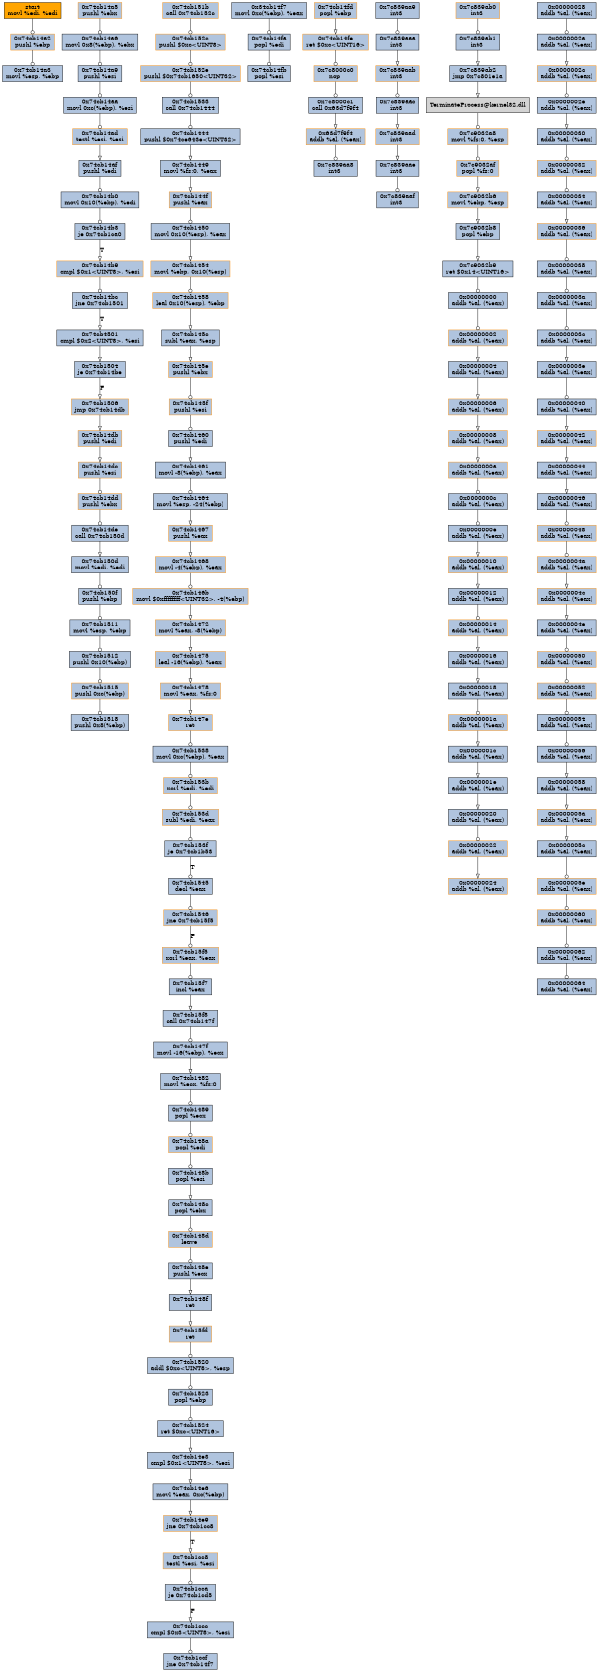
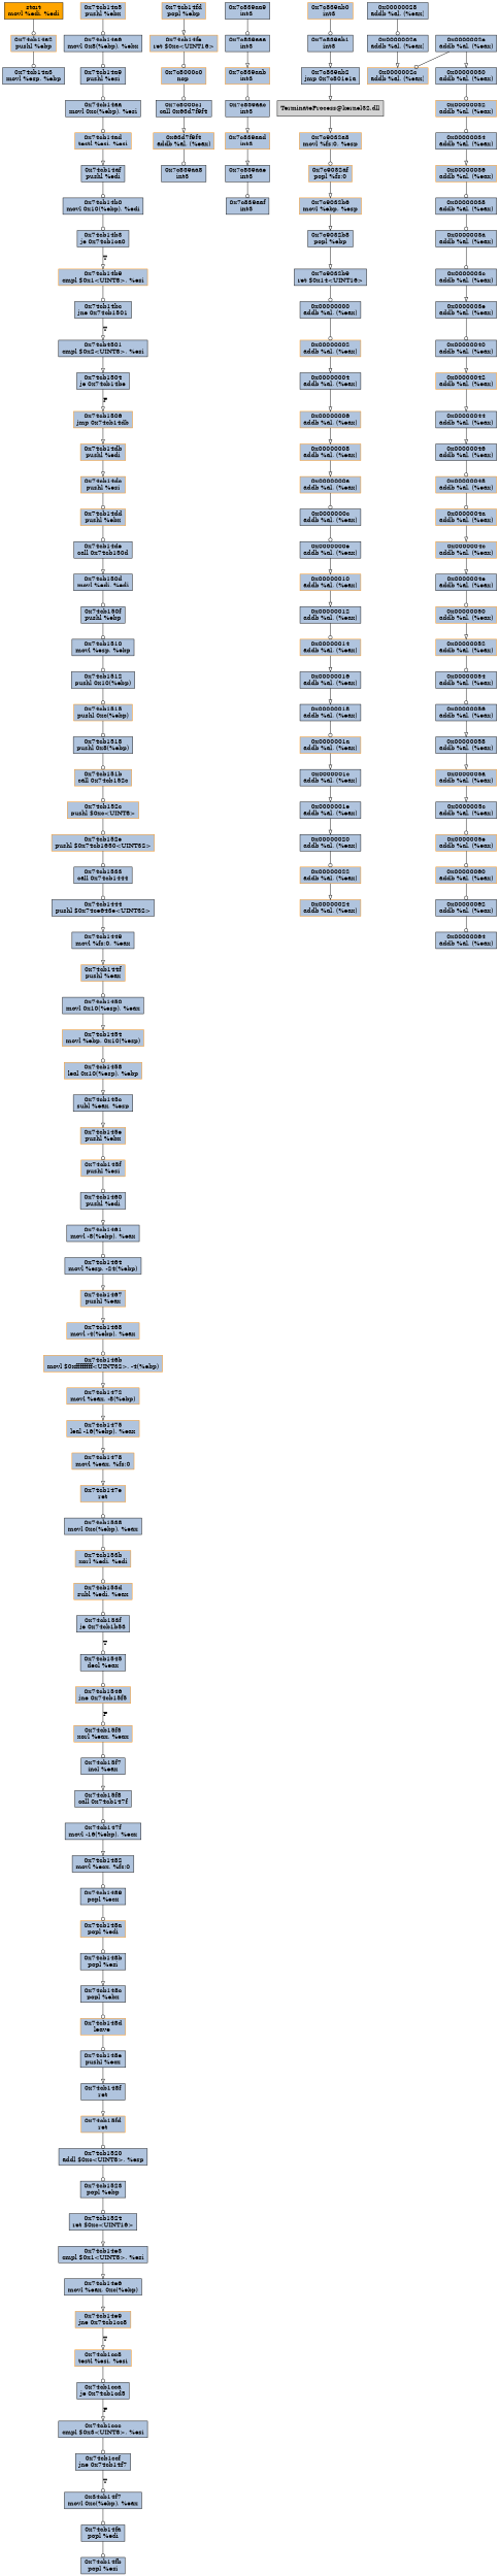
  digraph {
    node [color=black fillcolor=lightsteelblue shape=rectangle style=filled]
    edge [arrowhead=odot color="#000000"]
    n1 [fillcolor=orange label="start\nmovl %edi, %edi"]
    n2 [color=darkorange label="0x74cb14a2\npushl %ebp"]
    n3 [label="0x74cb14a3\nmovl %esp, %ebp"]
    n4 [color=darkorange label="0x74cb14a5\npushl %ebx"]
    n5 [label="0x74cb14a6\nmovl 0x8(%ebp), %ebx"]
    n6 [label="0x74cb14a9\npushl %esi"]
    n7 [label="0x74cb14aa\nmovl 0xc(%ebp), %esi"]
    n8 [color=darkorange label="0x74cb14ad\ntestl %esi, %esi"]
    n9 [label="0x74cb14af\npushl %edi"]
    n10 [label="0x74cb14b0\nmovl 0x10(%ebp), %edi"]
    n11 [label="0x74cb14b3\nje 0x74cb1ca0"]
    n12 [color=darkorange label="0x74cb14b9\ncmpl $0x1<UINT8>, %esi"]
    n13 [label="0x74cb14bc\njne 0x74cb1501"]
    n14 [label="0x74cb4501\ncmpl $0x2<UINT8>, %esi"]
    n15 [label="0x74cb1504\nje 0x74cb14be"]
    n16 [color=darkorange label="0x74cb1506\njmp 0x74cb14db"]
    n17 [color=darkorange label="0x74cb14db\npushl %edi"]
    n18 [color=darkorange label="0x74cb14dc\npushl %esi"]
    n19 [color=darkorange label="0x74cb14dd\npushl %ebx"]
    n20 [label="0x74cb14de\ncall 0x74cb150d"]
    n21 [label="0x74cb150d\nmovl %edi, %edi"]
    n22 [label="0x74cb150f\npushl %ebp"]
-   n23 [label="0x74cb1511\nmovl %esp, %ebp"]
+   n23 [label="0x74cb1510\nmovl %esp, %ebp"]
    n24 [label="0x74cb1512\npushl 0x10(%ebp)"]
    n25 [color=darkorange label="0x74cb1515\npushl 0xc(%ebp)"]
    n26 [label="0x74cb1518\npushl 0x8(%ebp)"]
    n27 [color=darkorange label="0x74cb151b\ncall 0x74cb152c"]
    n28 [color=darkorange label="0x74cb152c\npushl $0xc<UINT8>"]
    n29 [color=darkorange label="0x74cb152e\npushl $0x74cb1650<UINT32>"]
    n30 [label="0x74cb1533\ncall 0x74cb1444"]
    n31 [label="0x74cb1444\npushl $0x74ce643e<UINT32>"]
    n32 [label="0x74cb1449\nmovl %fs:0, %eax"]
    n33 [color=darkorange label="0x74cb144f\npushl %eax"]
    n34 [label="0x74cb1450\nmovl 0x10(%esp), %eax"]
    n35 [color=darkorange label="0x74cb1454\nmovl %ebp, 0x10(%esp)"]
    n36 [color=darkorange label="0x74cb1458\nleal 0x10(%esp), %ebp"]
    n37 [label="0x74cb145c\nsubl %eax, %esp"]
    n38 [color=darkorange label="0x74cb145e\npushl %ebx"]
    n39 [color=darkorange label="0x74cb145f\npushl %esi"]
    n40 [label="0x74cb1460\npushl %edi"]
    n41 [label="0x74cb1461\nmovl -8(%ebp), %eax"]
    n42 [label="0x74cb1464\nmovl %esp, -24(%ebp)"]
    n43 [color=darkorange label="0x74cb1467\npushl %eax"]
    n44 [color=darkorange label="0x74cb1468\nmovl -4(%ebp), %eax"]
    n45 [color=darkorange label="0x74cb146b\nmovl $0xffffffff<UINT32>, -4(%ebp)"]
    n46 [color=darkorange label="0x74cb1472\nmovl %eax, -8(%ebp)"]
    n47 [color=darkorange label="0x74cb1475\nleal -16(%ebp), %eax"]
    n48 [color=darkorange label="0x74cb1478\nmovl %eax, %fs:0"]
    n49 [color=darkorange label="0x74cb147e\nret"]
    n50 [label="0x74cb1538\nmovl 0xc(%ebp), %eax"]
    n51 [color=darkorange label="0x74cb153b\nxorl %edi, %edi"]
    n52 [color=darkorange label="0x74cb153d\nsubl %edi, %eax"]
    n53 [label="0x74cb153f\nje 0x74cb1b53"]
    n54 [label="0x74cb1545\ndecl %eax"]
    n55 [color=darkorange label="0x74cb1546\njne 0x74cb15f5"]
    n56 [color=darkorange label="0x74cb15f5\nxorl %eax, %eax"]
    n57 [label="0x74cb15f7\nincl %eax"]
    n58 [label="0x74cb15f8\ncall 0x74cb147f"]
    n59 [label="0x74cb147f\nmovl -16(%ebp), %ecx"]
    n60 [label="0x74cb1482\nmovl %ecx, %fs:0"]
    n61 [label="0x74cb1489\npopl %ecx"]
    n62 [color=darkorange label="0x74cb148a\npopl %edi"]
    n63 [label="0x74cb148b\npopl %esi"]
    n64 [label="0x74cb148c\npopl %ebx"]
    n65 [color=darkorange label="0x74cb148d\nleave "]
    n66 [label="0x74cb148e\npushl %ecx"]
    n67 [label="0x74cb148f\nret"]
    n68 [color=darkorange label="0x74cb15fd\nret"]
    n69 [label="0x74cb1520\naddl $0xc<UINT8>, %esp"]
    n70 [label="0x74cb1523\npopl %ebp"]
    n71 [label="0x74cb1524\nret $0xc<UINT16>"]
    n72 [label="0x74cb14e3\ncmpl $0x1<UINT8>, %esi"]
    n73 [label="0x74cb14e6\nmovl %eax, 0xc(%ebp)"]
    n74 [color=darkorange label="0x74cb14e9\njne 0x74cb1cc8"]
    n75 [color=darkorange label="0x74cb1cc8\ntestl %esi, %esi"]
    n76 [label="0x74cb1cca\nje 0x74cb1cd5"]
    n77 [label="0x74cb1ccc\ncmpl $0x3<UINT8>, %esi"]
    n78 [label="0x74cb1ccf\njne 0x74cb14f7"]
    n79 [label="0x34cb14f7\nmovl 0xc(%ebp), %eax"]
    n80 [label="0x74cb14fa\npopl %edi"]
    n81 [label="0x74cb14fb\npopl %esi"]
    n82 [color=darkorange label="0x74cb14fd\npopl %ebp"]
    n83 [color=darkorange label="0x74cb14fe\nret $0xc<UINT16>"]
    n84 [color=darkorange label="0x7c8000c0\nnop "]
    n85 [label="0x7c8000c1\ncall 0x63d7f9f4"]
    n86 [color=darkorange label="0x63d7f9f4\naddb %al, (%eax)"]
    n87 [label="0x7c839aa8\nint3 "]
    n88 [label="0x7c839aa9\nint3 "]
    n89 [label="0x7c839aaa\nint3 "]
    n90 [color=darkorange label="0x7c839aab\nint3 "]
    n91 [label="0x7c839aac\nint3 "]
    n92 [color=darkorange label="0x7c839aad\nint3 "]
    n93 [label="0x7c839aae\nint3 "]
    n94 [label="0x7c839aaf\nint3 "]
    n95 [color=darkorange label="0x7c839ab0\nint3 "]
    n96 [label="0x7c839ab1\nint3 "]
    n97 [label="0x7c839ab2\njmp 0x7c801e1a"]
    n98 [fillcolor=lightgrey label="TerminateProcess@kernel32.dll"]
    n99 [color=darkorange label="0x7c9032a8\nmovl %fs:0, %esp"]
    n100 [color=darkorange label="0x7c9032af\npopl %fs:0"]
    n101 [color=darkorange label="0x7c9032b6\nmovl %ebp, %esp"]
    n102 [label="0x7c9032b8\npopl %ebp"]
    n103 [label="0x7c9032b9\nret $0x14<UINT16>"]
    n104 [label="0x00000000\naddb %al, (%eax)"]
    n105 [color=darkorange label="0x00000002\naddb %al, (%eax)"]
    n106 [label="0x00000004\naddb %al, (%eax)"]
    n107 [color=darkorange label="0x00000006\naddb %al, (%eax)"]
    n108 [color=darkorange label="0x00000008\naddb %al, (%eax)"]
    n109 [color=darkorange label="0x0000000a\naddb %al, (%eax)"]
    n110 [label="0x0000000c\naddb %al, (%eax)"]
    n111 [label="0x0000000e\naddb %al, (%eax)"]
    n112 [color=darkorange label="0x00000010\naddb %al, (%eax)"]
    n113 [label="0x00000012\naddb %al, (%eax)"]
    n114 [color=darkorange label="0x00000014\naddb %al, (%eax)"]
    n115 [label="0x00000016\naddb %al, (%eax)"]
    n116 [label="0x00000018\naddb %al, (%eax)"]
    n117 [color=darkorange label="0x0000001a\naddb %al, (%eax)"]
    n118 [label="0x0000001c\naddb %al, (%eax)"]
    n119 [label="0x0000001e\naddb %al, (%eax)"]
    n120 [label="0x00000020\naddb %al, (%eax)"]
    n121 [color=darkorange label="0x00000022\naddb %al, (%eax)"]
    n122 [color=darkorange label="0x00000024\naddb %al, (%eax)"]
    n123 [label="0x00000028\naddb %al, (%eax)"]
    n124 [label="0x0000002a\naddb %al, (%eax)"]
    n125 [color=darkorange label="0x0000002c\naddb %al, (%eax)"]
    n126 [label="0x0000002e\naddb %al, (%eax)"]
    n127 [label="0x00000030\naddb %al, (%eax)"]
    n128 [color=darkorange label="0x00000032\naddb %al, (%eax)"]
    n129 [label="0x00000034\naddb %al, (%eax)"]
    n130 [color=darkorange label="0x00000036\naddb %al, (%eax)"]
    n131 [label="0x00000038\naddb %al, (%eax)"]
    n132 [label="0x0000003a\naddb %al, (%eax)"]
    n133 [label="0x0000003c\naddb %al, (%eax)"]
    n134 [label="0x0000003e\naddb %al, (%eax)"]
    n135 [label="0x00000040\naddb %al, (%eax)"]
    n136 [color=darkorange label="0x00000042\naddb %al, (%eax)"]
    n137 [label="0x00000044\naddb %al, (%eax)"]
    n138 [label="0x00000046\naddb %al, (%eax)"]
    n139 [color=darkorange label="0x00000048\naddb %al, (%eax)"]
    n140 [color=darkorange label="0x0000004a\naddb %al, (%eax)"]
    n141 [color=darkorange label="0x0000004c\naddb %al, (%eax)"]
    n142 [label="0x0000004e\naddb %al, (%eax)"]
    n143 [color=darkorange label="0x00000050\naddb %al, (%eax)"]
    n144 [color=darkorange label="0x00000052\naddb %al, (%eax)"]
    n145 [label="0x00000054\naddb %al, (%eax)"]
    n146 [label="0x00000056\naddb %al, (%eax)"]
    n147 [label="0x00000058\naddb %al, (%eax)"]
    n148 [color=darkorange label="0x0000005a\naddb %al, (%eax)"]
    n149 [label="0x0000005c\naddb %al, (%eax)"]
    n150 [color=darkorange label="0x0000005e\naddb %al, (%eax)"]
    n151 [color=darkorange label="0x00000060\naddb %al, (%eax)"]
    n152 [label="0x00000062\naddb %al, (%eax)"]
    n153 [label="0x00000064\naddb %al, (%eax)"]
    n1 -> n2
    n2 -> n3
    n4 -> n5
    n5 -> n6
    n6 -> n7
    n7 -> n8
    n8 -> n9 [arrowhead=onormal]
    n9 -> n10
    n10 -> n11
    n11 -> n12 [arrowhead=onormal label=T]
    n12 -> n13
    n13 -> n14 [arrowhead=onormal label=T]
    n14 -> n15 [arrowhead=onormal]
    n15 -> n16 [arrowhead=onormal label=F]
    n16 -> n17 [arrowhead=onormal]
    n17 -> n18 [arrowhead=onormal]
    n18 -> n19
    n19 -> n20
    n20 -> n21 [arrowhead=onormal]
    n21 -> n22
    n22 -> n23
    n23 -> n24
    n24 -> n25
    n25 -> n26
+   n26 -> n27
    n27 -> n28
    n28 -> n29
    n29 -> n30
    n30 -> n31
    n31 -> n32 [arrowhead=onormal]
    n32 -> n33 [arrowhead=onormal]
    n33 -> n34
    n34 -> n35 [arrowhead=onormal]
    n35 -> n36
    n36 -> n37 [arrowhead=onormal]
    n37 -> n38 [arrowhead=onormal]
    n38 -> n39
    n39 -> n40
    n40 -> n41 [arrowhead=onormal]
    n41 -> n42
    n42 -> n43 [arrowhead=onormal]
    n43 -> n44 [arrowhead=onormal]
    n44 -> n45
    n45 -> n46 [arrowhead=onormal]
    n46 -> n47 [arrowhead=onormal]
    n47 -> n48 [arrowhead=onormal]
    n48 -> n49 [arrowhead=onormal]
    n49 -> n50
    n50 -> n51
    n51 -> n52
    n52 -> n53
    n53 -> n54 [label=T]
    n54 -> n55
    n55 -> n56 [label=F]
    n56 -> n57
    n57 -> n58 [arrowhead=onormal]
    n58 -> n59
    n59 -> n60 [arrowhead=onormal]
    n60 -> n61
    n61 -> n62
    n62 -> n63
    n63 -> n64 [arrowhead=onormal]
    n64 -> n65
    n65 -> n66
    n66 -> n67 [arrowhead=onormal]
    n67 -> n68 [arrowhead=onormal]
    n68 -> n69
    n69 -> n70
    n70 -> n71
    n71 -> n72 [arrowhead=onormal]
    n72 -> n73 [arrowhead=onormal]
    n73 -> n74 [arrowhead=onormal]
    n74 -> n75 [arrowhead=onormal label=T]
    n75 -> n76
    n76 -> n77 [arrowhead=onormal label=F]
    n77 -> n78
+   n78 -> n79 [label=T]
    n79 -> n80
    n80 -> n81
    n82 -> n83 [arrowhead=onormal]
    n83 -> n84
    n84 -> n85
    n85 -> n86 [arrowhead=onormal]
    n86 -> n87
    n88 -> n89
    n89 -> n90 [arrowhead=onormal]
    n90 -> n91
    n91 -> n92 [arrowhead=onormal]
    n92 -> n93 [arrowhead=onormal]
    n93 -> n94
    n95 -> n96
    n96 -> n97 [arrowhead=onormal]
    n97 -> n98 [arrowhead=onormal]
-   n98 -> n99
+   n98 -> n99 [arrowhead=onormal]
    n99 -> n100
    n100 -> n101 [arrowhead=onormal]
    n101 -> n102 [arrowhead=onormal]
    n102 -> n103 [arrowhead=onormal]
    n103 -> n104
    n104 -> n105
    n105 -> n106 [arrowhead=onormal]
    n106 -> n107 [arrowhead=onormal]
    n107 -> n108 [arrowhead=onormal]
    n108 -> n109 [arrowhead=onormal]
    n109 -> n110
    n110 -> n111
    n111 -> n112 [arrowhead=onormal]
    n112 -> n113 [arrowhead=onormal]
    n113 -> n114
    n114 -> n115 [arrowhead=onormal]
    n115 -> n116 [arrowhead=onormal]
    n116 -> n117
    n117 -> n118 [arrowhead=onormal]
    n118 -> n119 [arrowhead=onormal]
    n119 -> n120 [arrowhead=onormal]
    n120 -> n121
    n121 -> n122 [arrowhead=onormal]
    n123 -> n124
    n124 -> n125 [arrowhead=onormal]
-   n125 -> n126
+   n126 -> n125
    n126 -> n127 [arrowhead=onormal]
    n127 -> n128
    n128 -> n129
    n129 -> n130 [arrowhead=onormal]
    n130 -> n131
    n131 -> n132
    n132 -> n133
    n133 -> n134 [arrowhead=onormal]
    n134 -> n135
    n135 -> n136 [arrowhead=onormal]
    n136 -> n137 [arrowhead=onormal]
    n137 -> n138 [arrowhead=onormal]
    n138 -> n139
    n139 -> n140
    n140 -> n141 [arrowhead=onormal]
    n141 -> n142 [arrowhead=onormal]
    n142 -> n143
-   n143 -> n144
+   n143 -> n144 [arrowhead=onormal]
    n144 -> n145
    n145 -> n146
    n146 -> n147 [arrowhead=onormal]
    n147 -> n148 [arrowhead=onormal]
    n148 -> n149 [arrowhead=onormal]
    n149 -> n150
    n150 -> n151
    n151 -> n152
    n152 -> n153
  }
